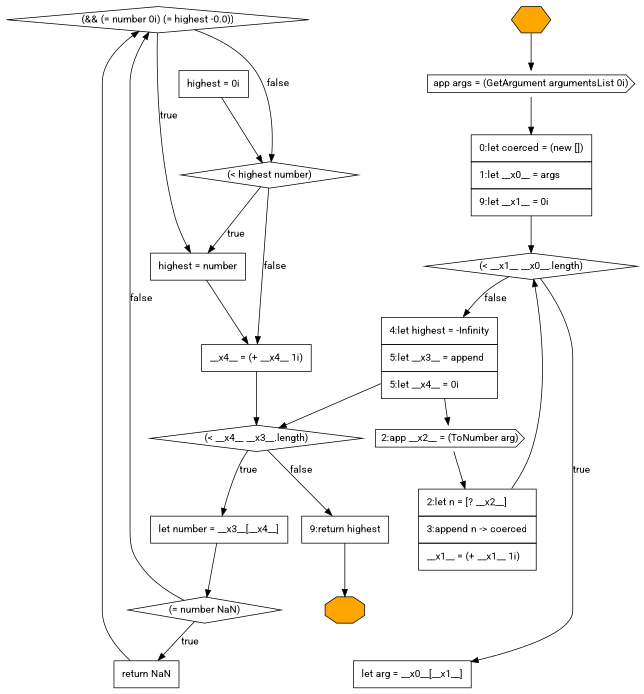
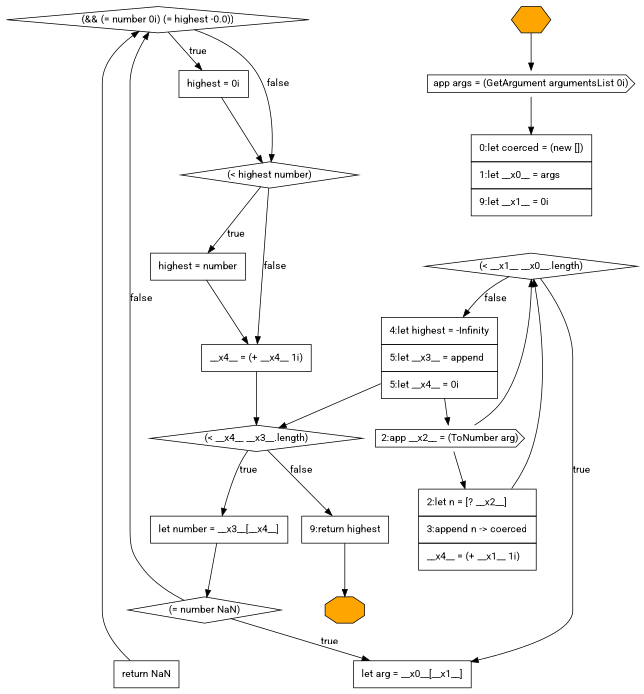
  digraph {
    fontname=Roboto
    node [color=black fillcolor=white fontname=Roboto shape=none style=filled margin=0]
    edge [color=black fontname=Roboto]
    n1 [label=<<font color="black">(&amp;&amp; (= number 0i) (= highest -0.0))</font>> shape=diamond margin=""]
    n2 [label=<<font color="black">(&lt; highest number)</font>> shape=diamond margin=""]
    n3 [label=<<font color="black">     <table border="0" cellborder="1" cellspacing="0" cellpadding="10">       <tr><td align="left">highest = 0i</td></tr>     </table>   </font>>]
    n4 [label=<<font color="black">     <table border="0" cellborder="1" cellspacing="0" cellpadding="10">       <tr><td align="left">__x4__ = (+ __x4__ 1i)</td></tr>     </table>   </font>>]
    n5 [label=<<font color="black">     <table border="0" cellborder="1" cellspacing="0" cellpadding="10">       <tr><td align="left">highest = number</td></tr>     </table>   </font>>]
    n6 [label=<<font color="black">2:app __x2__ = (ToNumber arg)</font>> shape=cds margin=""]
-   n7 [label=<<font color="black">     <table border="0" cellborder="1" cellspacing="0" cellpadding="10">       <tr><td align="left">2:let n = [? __x2__]</td></tr>       <tr><td align="left">3:append n -&gt; coerced</td></tr>       <tr><td align="left">__x1__ = (+ __x1__ 1i)</td></tr>     </table>   </font>>]
+   n7 [label=<<font color="black">     <table border="0" cellborder="1" cellspacing="0" cellpadding="10">       <tr><td align="left">2:let n = [? __x2__]</td></tr>       <tr><td align="left">3:append n -&gt; coerced</td></tr>       <tr><td align="left">__x4__ = (+ __x1__ 1i)</td></tr>     </table>   </font>>]
    n8 [label=<<font color="black">(&lt; __x1__ __x0__.length)</font>> shape=diamond margin=""]
    n9 [label=<<font color="black">     <table border="0" cellborder="1" cellspacing="0" cellpadding="10">       <tr><td align="left">let arg = __x0__[__x1__]</td></tr>     </table>   </font>>]
    n10 [label=<<font color="black">(&lt; __x4__ __x3__.length)</font>> shape=diamond margin=""]
    n11 [label=<<font color="black">     <table border="0" cellborder="1" cellspacing="0" cellpadding="10">       <tr><td align="left">9:return highest</td></tr>     </table>   </font>>]
    n12 [label=<<font color="black">     <table border="0" cellborder="1" cellspacing="0" cellpadding="10">       <tr><td align="left">let number = __x3__[__x4__]</td></tr>     </table>   </font>>]
    n13 [fillcolor=orange label=" " shape=octagon margin=""]
    n14 [label=<<font color="black">(= number NaN)</font>> shape=diamond margin=""]
    n15 [label=<<font color="black">     <table border="0" cellborder="1" cellspacing="0" cellpadding="10">       <tr><td align="left">return NaN</td></tr>     </table>   </font>>]
    n16 [label=<<font color="black">app args = (GetArgument argumentsList 0i)</font>> shape=cds margin=""]
    n17 [label=<<font color="black">     <table border="0" cellborder="1" cellspacing="0" cellpadding="10">       <tr><td align="left">0:let coerced = (new [])</td></tr>       <tr><td align="left">1:let __x0__ = args</td></tr>       <tr><td align="left">9:let __x1__ = 0i</td></tr>     </table>   </font>>]
    n18 [label=<<font color="black">     <table border="0" cellborder="1" cellspacing="0" cellpadding="10">       <tr><td align="left">4:let highest = -Infinity</td></tr>       <tr><td align="left">5:let __x3__ = append</td></tr>       <tr><td align="left">5:let __x4__ = 0i</td></tr>     </table>   </font>>]
    n19 [fillcolor=orange label=" " shape=hexagon margin=""]
    n1 -> n2 [label=<<font color="black">false</font>>]
-   n1 -> n5 [label=<<font color="black">true</font>>]
+   n1 -> n3 [label=<<font color="black">true</font>>]
    n2 -> n4 [label=<<font color="black">false</font>>]
    n2 -> n5 [label=<<font color="black">true</font>>]
    n3 -> n2
    n4 -> n10
    n5 -> n4
    n6 -> n7
    n7 -> n8
    n8 -> n9 [label=<<font color="black">true</font>>]
    n8 -> n18 [label=<<font color="black">false</font>>]
    n10 -> n11 [label=<<font color="black">false</font>>]
    n10 -> n12 [label=<<font color="black">true</font>>]
    n11 -> n13
    n12 -> n14
    n14 -> n1 [label=<<font color="black">false</font>>]
-   n14 -> n15 [label=<<font color="black">true</font>>]
+   n14 -> n9 [label=<<font color="black">true</font>>]
    n15 -> n1
    n16 -> n17
-   n17 -> n8
+   n6 -> n8
    n18 -> n6
    n18 -> n10
    n19 -> n16
  }
